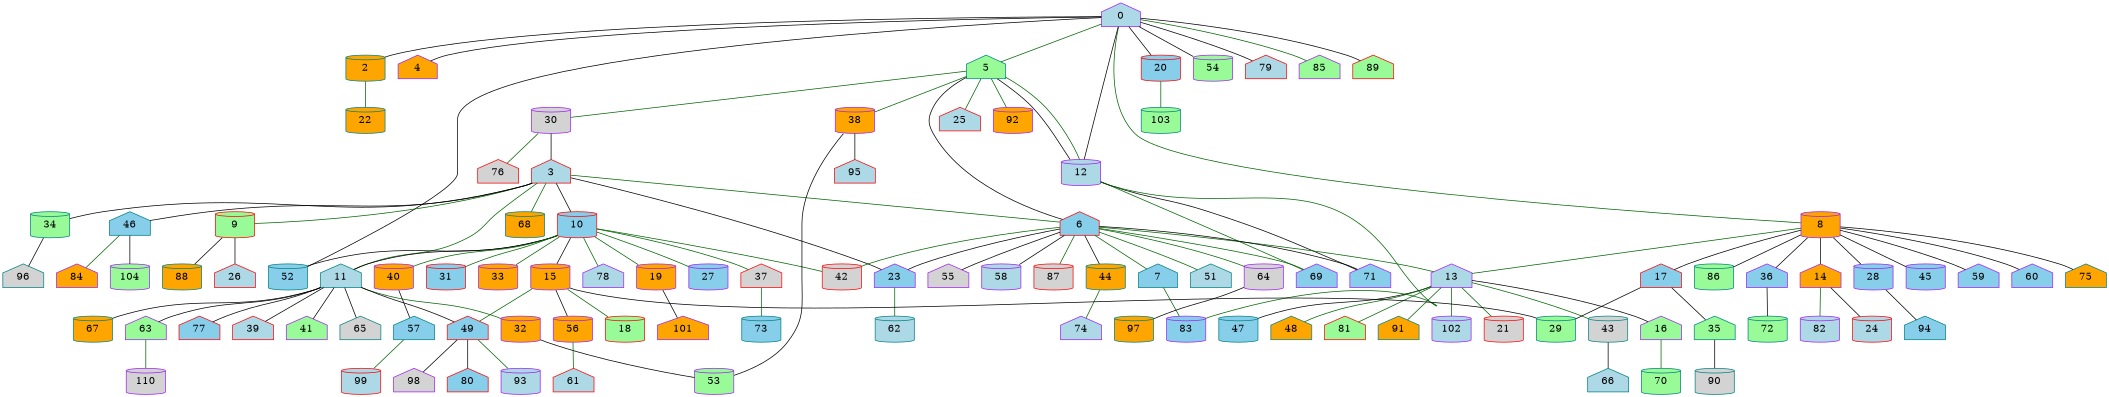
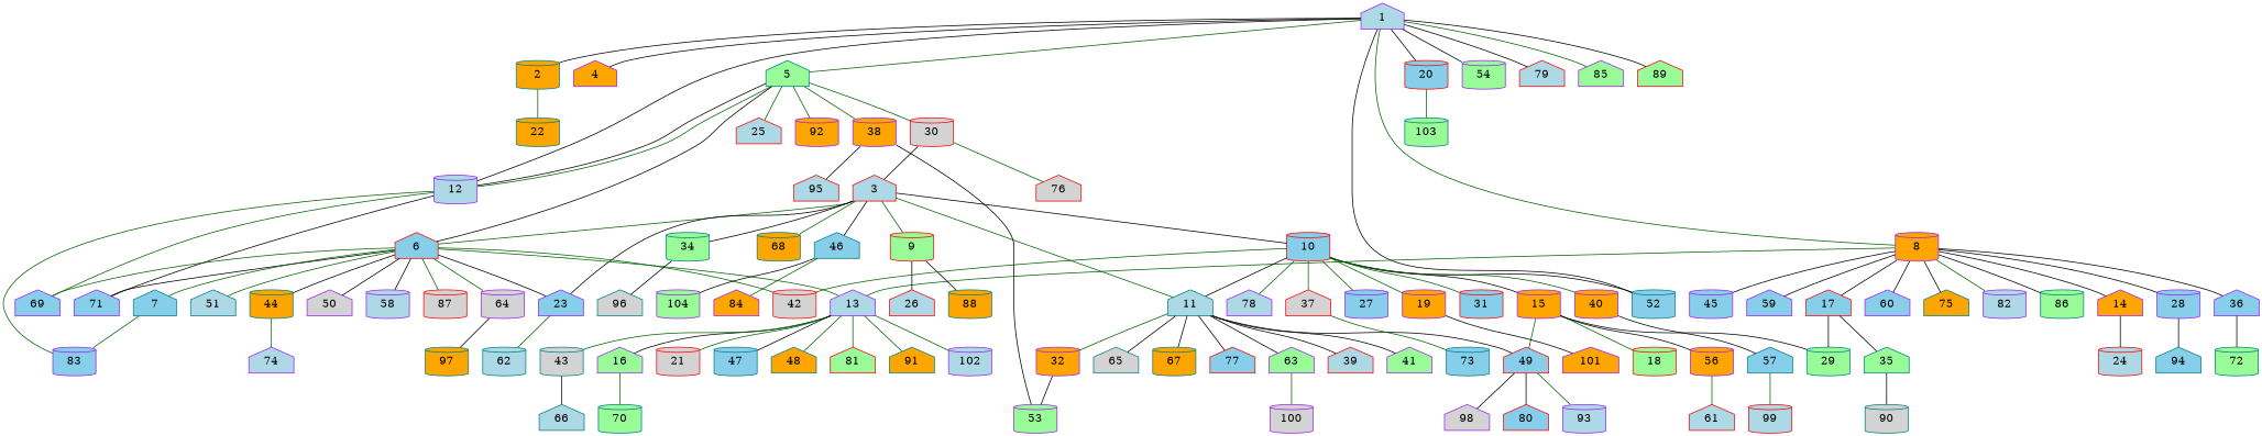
  graph {
    node [color=purple fillcolor=skyblue shape=cylinder style=filled]
    edge [color=black]
-   1 [fillcolor=lightblue shape=house label=0]
+   1 [fillcolor=lightblue shape=house]
    2 [color=teal fillcolor=orange]
    4 [fillcolor=orange shape=house]
    5 [color=teal fillcolor=palegreen shape=house]
    8 [fillcolor=orange]
    12 [fillcolor=lightblue]
    20 [color=red]
    52 [color=teal]
    54 [fillcolor=palegreen]
    79 [color=red fillcolor=lightblue shape=house]
    85 [fillcolor=palegreen shape=house]
    89 [color=red fillcolor=palegreen shape=house]
    22 [color=teal fillcolor=orange]
    3 [color=red fillcolor=lightblue shape=house]
    6 [color=red shape=house]
    9 [color=red fillcolor=palegreen]
    10 [color=red]
    11 [color=teal fillcolor=lightblue shape=house]
    23 [shape=house]
    34 [color=teal fillcolor=palegreen]
    46 [color=teal shape=house]
    68 [color=teal fillcolor=orange]
    25 [color=red fillcolor=lightblue shape=house]
-   30 [fillcolor=lightgrey]
+   30 [color=red fillcolor=lightgrey]
    38 [fillcolor=orange]
    92 [fillcolor=orange]
    13 [fillcolor=lightblue shape=house]
    14 [fillcolor=orange shape=house]
    17 [color=red shape=house]
    28
    36 [shape=house]
    45
    59 [shape=house]
    60 [shape=house]
    75 [color=teal fillcolor=orange shape=house]
    82 [fillcolor=lightblue]
    86 [color=teal fillcolor=palegreen]
    69 [shape=house]
    71 [shape=house]
    83
    103 [color=teal fillcolor=palegreen]
    7 [color=teal shape=house]
    42 [color=red fillcolor=lightgrey]
    44 [color=teal fillcolor=orange]
    51 [color=teal fillcolor=lightblue shape=house]
-   55 [fillcolor=lightgrey shape=house]
+   55 [fillcolor=lightgrey shape=house label=50]
    58 [fillcolor=lightblue]
    64 [fillcolor=lightgrey]
    87 [color=red fillcolor=lightgrey]
    26 [color=red fillcolor=lightblue shape=house]
    88 [color=teal fillcolor=orange]
    15 [fillcolor=orange]
    19 [fillcolor=orange]
    27
    31 [color=red]
-   33 [fillcolor=orange]
    37 [color=red fillcolor=lightgrey shape=house]
    40 [fillcolor=orange]
    78 [fillcolor=lightblue shape=house]
    32 [fillcolor=orange]
    39 [color=red fillcolor=lightblue shape=house]
    41 [fillcolor=palegreen shape=house]
    49 [color=red shape=house]
    63 [fillcolor=palegreen shape=house]
    65 [color=teal fillcolor=lightgrey shape=house]
    67 [color=teal fillcolor=orange]
    77 [color=red shape=house]
    62 [color=teal fillcolor=lightblue]
    96 [color=teal fillcolor=lightgrey shape=house]
    84 [fillcolor=orange shape=house]
    104 [fillcolor=palegreen]
    76 [color=red fillcolor=lightgrey shape=house]
    53 [fillcolor=palegreen]
    95 [color=red fillcolor=lightblue shape=house]
    16 [fillcolor=palegreen shape=house]
    21 [color=red fillcolor=lightgrey]
    43 [color=teal fillcolor=lightgrey]
    47 [color=teal]
    48 [color=teal fillcolor=orange shape=house]
    81 [color=red fillcolor=palegreen shape=house]
    91 [color=teal fillcolor=orange shape=house]
    102 [fillcolor=lightblue]
    74 [fillcolor=lightblue shape=house]
    97 [color=teal fillcolor=orange]
    24 [color=red fillcolor=lightblue]
    29 [color=teal fillcolor=palegreen]
    35 [color=teal fillcolor=palegreen shape=house]
    94 [color=teal shape=house]
    72 [color=teal fillcolor=palegreen]
    18 [color=red fillcolor=palegreen]
    56 [fillcolor=orange]
    101 [fillcolor=orange shape=house]
    73 [color=teal]
    57 [color=teal shape=house]
    80 [color=red shape=house]
    93 [fillcolor=lightblue]
    98 [fillcolor=lightgrey shape=house]
-   100 [fillcolor=lightgrey label=110]
+   100 [fillcolor=lightgrey]
    70 [color=teal fillcolor=palegreen]
    66 [color=teal fillcolor=lightblue shape=house]
    61 [color=red fillcolor=lightblue shape=house]
    90 [color=teal fillcolor=lightgrey]
    99 [color=red fillcolor=lightblue]
    1 -- 2
    1 -- 4
    1 -- 5 [color=darkgreen]
    1 -- 8 [color=darkgreen]
    1 -- 12
    1 -- 20
    1 -- 52
    1 -- 54
    1 -- 79
    1 -- 85 [color=darkgreen]
    1 -- 89
    2 -- 22 [color=darkgreen]
    5 -- 12
    5 -- 12 [color=darkgreen]
    5 -- 6
    5 -- 25 [color=darkgreen]
    5 -- 30 [color=darkgreen]
    5 -- 38 [color=darkgreen]
    5 -- 92 [color=darkgreen]
    8 -- 13 [color=darkgreen]
    8 -- 14
    8 -- 17
    8 -- 28
    8 -- 36
    8 -- 45
    8 -- 59
    8 -- 60
    8 -- 75
-   14 -- 82 [color=darkgreen]
+   8 -- 82 [color=darkgreen]
    8 -- 86
    12 -- 69 [color=darkgreen]
    12 -- 71
    12 -- 83 [color=darkgreen]
    20 -- 103 [color=darkgreen]
    3 -- 6 [color=darkgreen]
    3 -- 9 [color=darkgreen]
    3 -- 10
    3 -- 11 [color=darkgreen]
    3 -- 23
    3 -- 34
    3 -- 46
    3 -- 68 [color=darkgreen]
    6 -- 23
    6 -- 13 [color=darkgreen]
    6 -- 69 [color=darkgreen]
    6 -- 71
    6 -- 7 [color=darkgreen]
    6 -- 42 [color=darkgreen]
    6 -- 44
    6 -- 51 [color=darkgreen]
    6 -- 55
    6 -- 58
    6 -- 64 [color=darkgreen]
    6 -- 87 [color=darkgreen]
    9 -- 26
    9 -- 88
    10 -- 52
    10 -- 11
    10 -- 42 [color=darkgreen]
    10 -- 15
    10 -- 19 [color=darkgreen]
    10 -- 27 [color=darkgreen]
    10 -- 31 [color=darkgreen]
-   10 -- 33 [color=darkgreen]
    10 -- 37 [color=darkgreen]
    10 -- 40 [color=darkgreen]
    10 -- 78 [color=darkgreen]
    11 -- 32 [color=darkgreen]
    11 -- 39
    11 -- 41
    11 -- 49
    11 -- 63
    11 -- 65
    11 -- 67
    11 -- 77
    23 -- 62 [color=darkgreen]
    34 -- 96
    46 -- 84 [color=darkgreen]
    46 -- 104
    30 -- 3
    30 -- 76 [color=darkgreen]
    38 -- 53
    38 -- 95
    13 -- 16
    13 -- 21 [color=darkgreen]
    13 -- 43 [color=darkgreen]
    13 -- 47
    13 -- 48 [color=darkgreen]
    13 -- 81 [color=darkgreen]
    13 -- 91 [color=darkgreen]
    13 -- 102 [color=darkgreen]
    14 -- 24
    17 -- 29
    17 -- 35
    28 -- 94
    36 -- 72
    7 -- 83 [color=darkgreen]
    44 -- 74 [color=darkgreen]
    64 -- 97
    15 -- 49 [color=darkgreen]
    15 -- 29
    15 -- 18 [color=darkgreen]
    15 -- 56
    19 -- 101
    37 -- 73 [color=darkgreen]
    40 -- 57
    32 -- 53
    49 -- 80
    49 -- 93 [color=darkgreen]
    49 -- 98
    63 -- 100 [color=darkgreen]
    16 -- 70 [color=darkgreen]
    43 -- 66
    35 -- 90
    56 -- 61 [color=darkgreen]
    57 -- 99 [color=darkgreen]
  }
